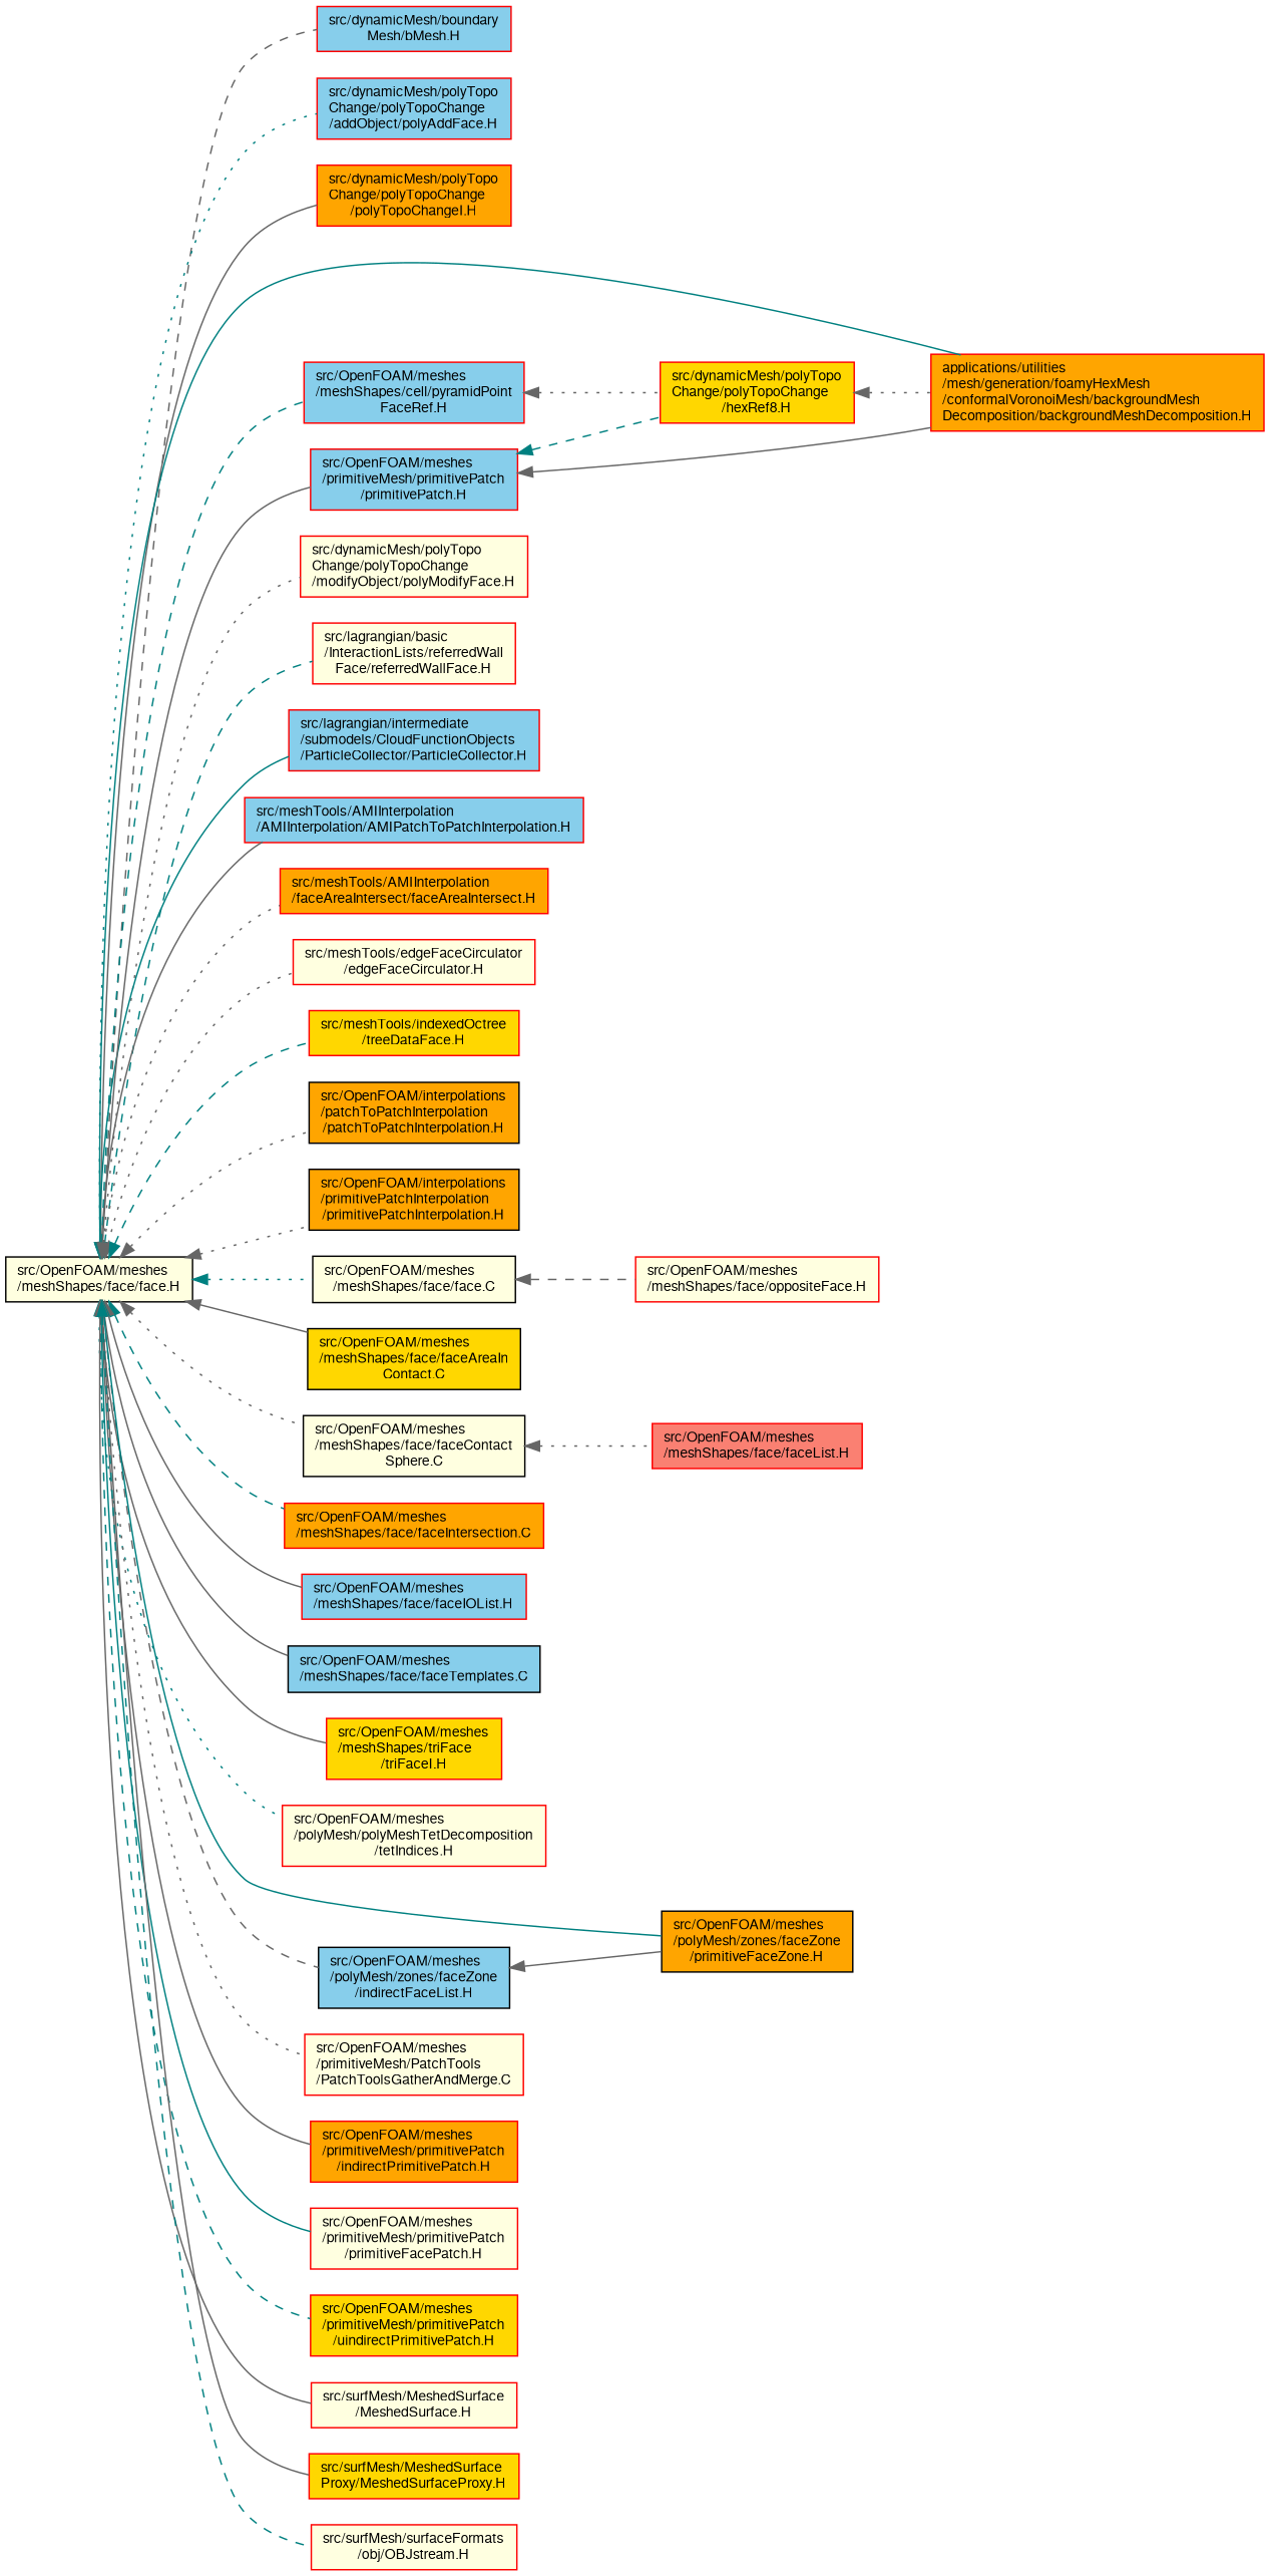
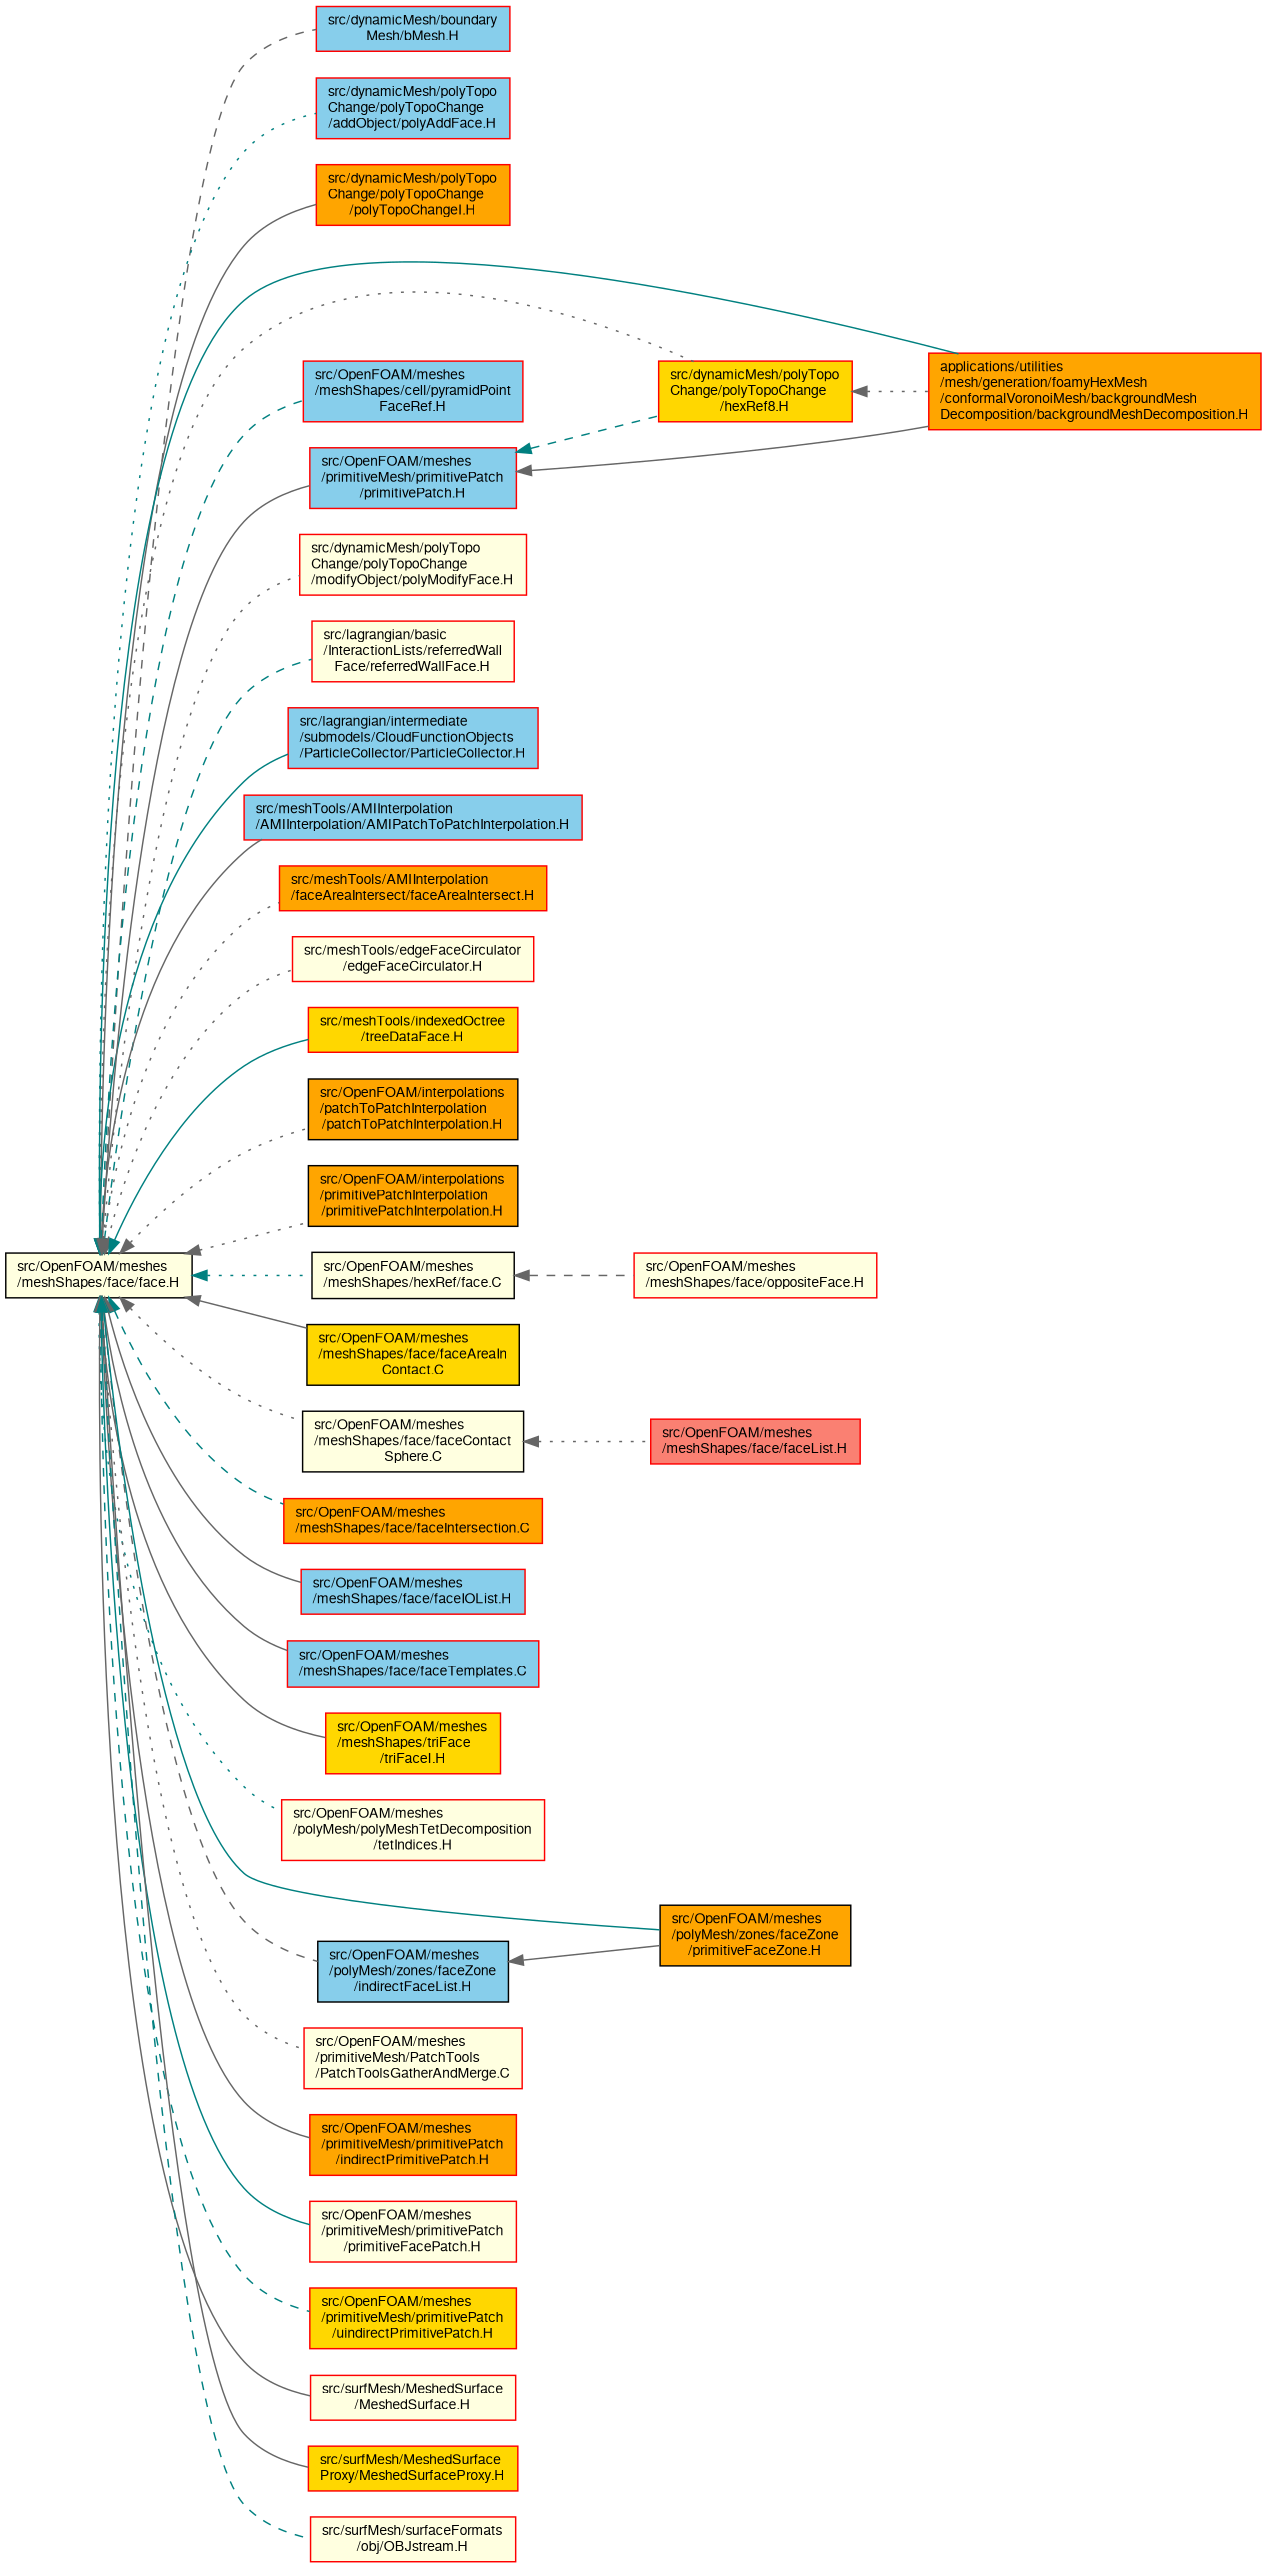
  digraph {
    rankdir=LR
    node [color=red fillcolor=lightyellow fontname=FreeSans fontsize=10 shape=record style=filled]
    edge [color=gray40 dir=back fontname=FreeSans fontsize=10 labelfontname=FreeSans labelfontsize=10 style=solid]
    n1 [color=black fontcolor=black height=0.2 label="src/OpenFOAM/meshes\l/meshShapes/face/face.H" width=0.4]
    n2 [fillcolor=skyblue height=0.2 label="src/dynamicMesh/boundary\lMesh/bMesh.H" width=0.4]
    n3 [fillcolor=skyblue height=0.2 label="src/dynamicMesh/polyTopo\lChange/polyTopoChange\l/addObject/polyAddFace.H" width=0.4]
    n4 [fillcolor=orange height=0.2 label="src/dynamicMesh/polyTopo\lChange/polyTopoChange\l/polyTopoChangeI.H" width=0.4]
    n5 [fillcolor=gold height=0.2 label="src/dynamicMesh/polyTopo\lChange/polyTopoChange\l/hexRef8.H" width=0.4]
    n6 [fillcolor=orange height=0.2 label="applications/utilities\l/mesh/generation/foamyHexMesh\l/conformalVoronoiMesh/backgroundMesh\lDecomposition/backgroundMeshDecomposition.H" width=0.4]
    n7 [height=0.2 label="src/dynamicMesh/polyTopo\lChange/polyTopoChange\l/modifyObject/polyModifyFace.H" width=0.4]
    n8 [height=0.2 label="src/lagrangian/basic\l/InteractionLists/referredWall\lFace/referredWallFace.H" width=0.4]
    n9 [fillcolor=skyblue height=0.2 label="src/lagrangian/intermediate\l/submodels/CloudFunctionObjects\l/ParticleCollector/ParticleCollector.H" width=0.4]
    n10 [fillcolor=skyblue height=0.2 label="src/meshTools/AMIInterpolation\l/AMIInterpolation/AMIPatchToPatchInterpolation.H" width=0.4]
    n11 [fillcolor=orange height=0.2 label="src/meshTools/AMIInterpolation\l/faceAreaIntersect/faceAreaIntersect.H" width=0.4]
    n12 [height=0.2 label="src/meshTools/edgeFaceCirculator\l/edgeFaceCirculator.H" width=0.4]
    n13 [fillcolor=gold height=0.2 label="src/meshTools/indexedOctree\l/treeDataFace.H" width=0.4]
    n14 [color=black fillcolor=orange height=0.2 label="src/OpenFOAM/interpolations\l/patchToPatchInterpolation\l/patchToPatchInterpolation.H" width=0.4]
    n15 [color=black fillcolor=orange height=0.2 label="src/OpenFOAM/interpolations\l/primitivePatchInterpolation\l/primitivePatchInterpolation.H" width=0.4]
    n16 [fillcolor=skyblue height=0.2 label="src/OpenFOAM/meshes\l/meshShapes/cell/pyramidPoint\lFaceRef.H" width=0.4]
-   n17 [color=black height=0.2 label="src/OpenFOAM/meshes\l/meshShapes/face/face.C" width=0.4]
+   n17 [color=black height=0.2 label="src/OpenFOAM/meshes\l/meshShapes/hexRef/face.C" width=0.4]
    n18 [color=black fillcolor=gold height=0.2 label="src/OpenFOAM/meshes\l/meshShapes/face/faceAreaIn\lContact.C" width=0.4]
    n19 [color=black height=0.2 label="src/OpenFOAM/meshes\l/meshShapes/face/faceContact\lSphere.C" width=0.4]
    n20 [fillcolor=orange height=0.2 label="src/OpenFOAM/meshes\l/meshShapes/face/faceIntersection.C" width=0.4]
    n21 [fillcolor=skyblue height=0.2 label="src/OpenFOAM/meshes\l/meshShapes/face/faceIOList.H" width=0.4]
-   n22 [color=black fillcolor=skyblue height=0.2 label="src/OpenFOAM/meshes\l/meshShapes/face/faceTemplates.C" width=0.4]
+   n22 [fillcolor=skyblue height=0.2 label="src/OpenFOAM/meshes\l/meshShapes/face/faceTemplates.C" width=0.4]
    n23 [fillcolor=gold height=0.2 label="src/OpenFOAM/meshes\l/meshShapes/triFace\l/triFaceI.H" width=0.4]
    n24 [height=0.2 label="src/OpenFOAM/meshes\l/polyMesh/polyMeshTetDecomposition\l/tetIndices.H" width=0.4]
    n25 [color=black fillcolor=skyblue height=0.2 label="src/OpenFOAM/meshes\l/polyMesh/zones/faceZone\l/indirectFaceList.H" width=0.4]
    n26 [color=black fillcolor=orange height=0.2 label="src/OpenFOAM/meshes\l/polyMesh/zones/faceZone\l/primitiveFaceZone.H" width=0.4]
    n27 [height=0.2 label="src/OpenFOAM/meshes\l/primitiveMesh/PatchTools\l/PatchToolsGatherAndMerge.C" width=0.4]
    n28 [fillcolor=orange height=0.2 label="src/OpenFOAM/meshes\l/primitiveMesh/primitivePatch\l/indirectPrimitivePatch.H" width=0.4]
    n29 [height=0.2 label="src/OpenFOAM/meshes\l/primitiveMesh/primitivePatch\l/primitiveFacePatch.H" width=0.4]
    n30 [fillcolor=skyblue height=0.2 label="src/OpenFOAM/meshes\l/primitiveMesh/primitivePatch\l/primitivePatch.H" width=0.4]
    n31 [fillcolor=gold height=0.2 label="src/OpenFOAM/meshes\l/primitiveMesh/primitivePatch\l/uindirectPrimitivePatch.H" width=0.4]
    n32 [height=0.2 label="src/surfMesh/MeshedSurface\l/MeshedSurface.H" width=0.4]
    n33 [fillcolor=gold height=0.2 label="src/surfMesh/MeshedSurface\lProxy/MeshedSurfaceProxy.H" width=0.4]
    n34 [height=0.2 label="src/surfMesh/surfaceFormats\l/obj/OBJstream.H" width=0.4]
    n35 [height=0.2 label="src/OpenFOAM/meshes\l/meshShapes/face/oppositeFace.H" width=0.4]
    n36 [fillcolor=salmon height=0.2 label="src/OpenFOAM/meshes\l/meshShapes/face/faceList.H" width=0.4]
    n1 -> n2 [style=dashed]
    n1 -> n3 [color=teal style=dotted]
    n1 -> n4
-   n16 -> n5 [style=dotted]
+   n1 -> n5 [style=dotted]
    n1 -> n6 [color=teal]
    n1 -> n7 [style=dotted]
    n1 -> n8 [color=teal style=dashed]
    n1 -> n9 [color=teal]
    n1 -> n10
    n1 -> n11 [style=dotted]
    n1 -> n12 [style=dotted]
-   n1 -> n13 [color=teal style=dashed]
+   n1 -> n13 [color=teal]
    n1 -> n14 [style=dotted]
    n1 -> n15 [style=dotted]
    n1 -> n16 [color=teal style=dashed]
    n1 -> n17 [color=teal style=dotted]
    n1 -> n18
    n1 -> n19 [style=dotted]
    n1 -> n20 [color=teal style=dashed]
    n1 -> n21
    n1 -> n22
    n1 -> n23
    n1 -> n24 [color=teal style=dotted]
    n1 -> n25 [style=dashed]
    n1 -> n26 [color=teal]
    n1 -> n27 [style=dotted]
    n1 -> n28
    n1 -> n29 [color=teal]
    n1 -> n30
    n1 -> n31 [color=teal style=dashed]
    n1 -> n32
    n1 -> n33
    n1 -> n34 [color=teal style=dashed]
    n5 -> n6 [style=dotted]
    n17 -> n35 [style=dashed]
    n19 -> n36 [style=dotted]
    n25 -> n26
    n30 -> n5 [color=teal style=dashed]
    n30 -> n6
  }
